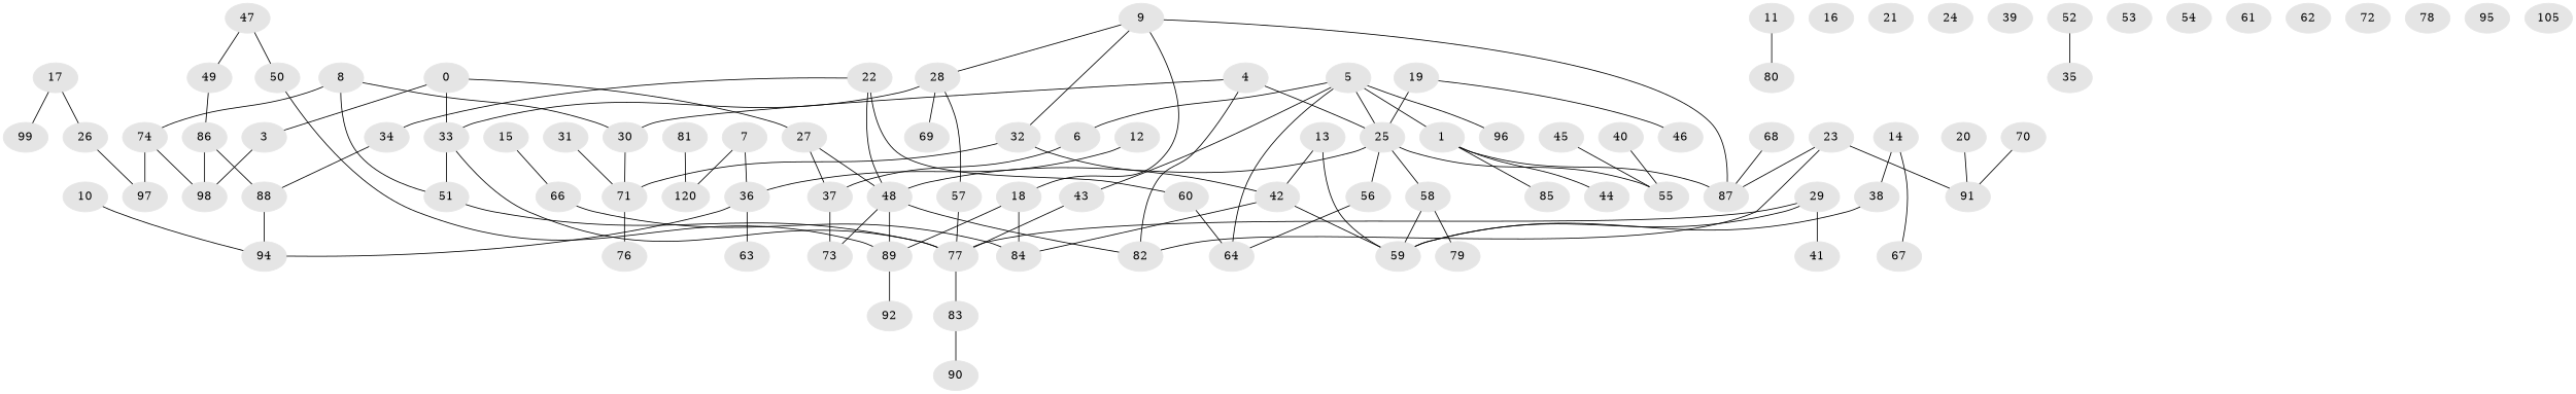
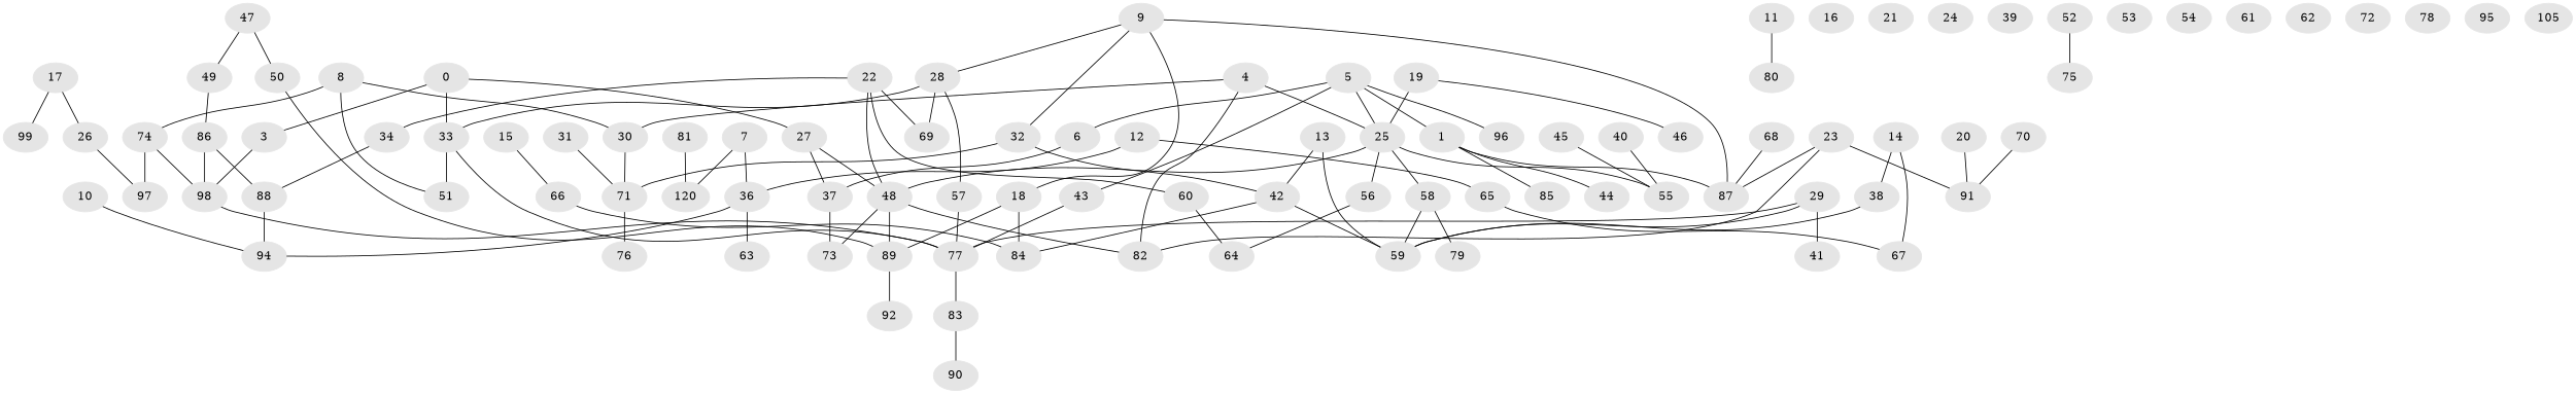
  graph {
    node [color=gray90 style=filled]
    1
    44
    85
    87
    n5 [label=0]
    3
    27
    33
    98
    37
    48
    51
    77
    4
    25
    30
    82
    55
    56
    58
    71
    5
    6
    43
    64
    96
    70
    91
    73
    7
    36
    n32 [label=120]
    94
    63
    8
    74
    97
    9
    18
    28
    32
    84
    89
    69
    57
    42
    10
    11
    80
    12
+   65
    67
    13
    59
    14
    38
    15
    66
    16
    17
    26
    99
    92
    19
    46
    20
    21
    22
    34
    60
    88
    23
    24
    79
    29
    41
    83
    76
    31
    45
    39
    40
    47
    49
    50
    86
    52
-   75 [label=35]
+   75
    53
    54
    61
    62
    68
    72
    90
    78
    81
    95
    n99 [label=105]
    1 -- 44
    1 -- 85
    1 -- 87
    n5 -- 3
    n5 -- 27
    n5 -- 33
    3 -- 98
    27 -- 37
    27 -- 48
    33 -- 51
    33 -- 77
    37 -- 73
    48 -- 82
    48 -- 73
    48 -- 89
-   51 -- 77
+   98 -- 77
    77 -- 83
    4 -- 25
    4 -- 30
    4 -- 82
    25 -- 48
    25 -- 55
    25 -- 56
    25 -- 58
    30 -- 71
    56 -- 64
    58 -- 59
    58 -- 79
    71 -- 76
    5 -- 1
    5 -- 25
    5 -- 6
    5 -- 43
-   5 -- 64
    5 -- 96
    6 -- 37
    43 -- 77
    70 -- 91
    7 -- 36
    7 -- n32
    36 -- 94
    36 -- 63
    8 -- 51
    8 -- 30
    8 -- 74
    74 -- 98
    74 -- 97
    9 -- 87
    9 -- 18
    9 -- 28
    9 -- 32
    18 -- 84
    18 -- 89
    28 -- 33
    28 -- 69
    28 -- 57
    32 -- 71
    32 -- 42
    89 -- 92
    57 -- 77
    42 -- 84
    42 -- 59
    10 -- 94
    11 -- 80
    12 -- 36
+   12 -- 65
+   65 -- 67
    13 -- 42
    13 -- 59
    14 -- 67
    14 -- 38
    38 -- 59
    15 -- 66
    66 -- 84
    17 -- 26
    17 -- 99
    26 -- 97
    19 -- 25
    19 -- 46
    20 -- 91
    22 -- 48
+   22 -- 69
    22 -- 34
    22 -- 60
    34 -- 88
    60 -- 64
    88 -- 94
    23 -- 87
    23 -- 82
    23 -- 91
    29 -- 77
    29 -- 59
    29 -- 41
    83 -- 90
    31 -- 71
    45 -- 55
    40 -- 55
    47 -- 49
    47 -- 50
    49 -- 86
    50 -- 89
    86 -- 98
    86 -- 88
    52 -- 75
    68 -- 87
    81 -- n32
  }
